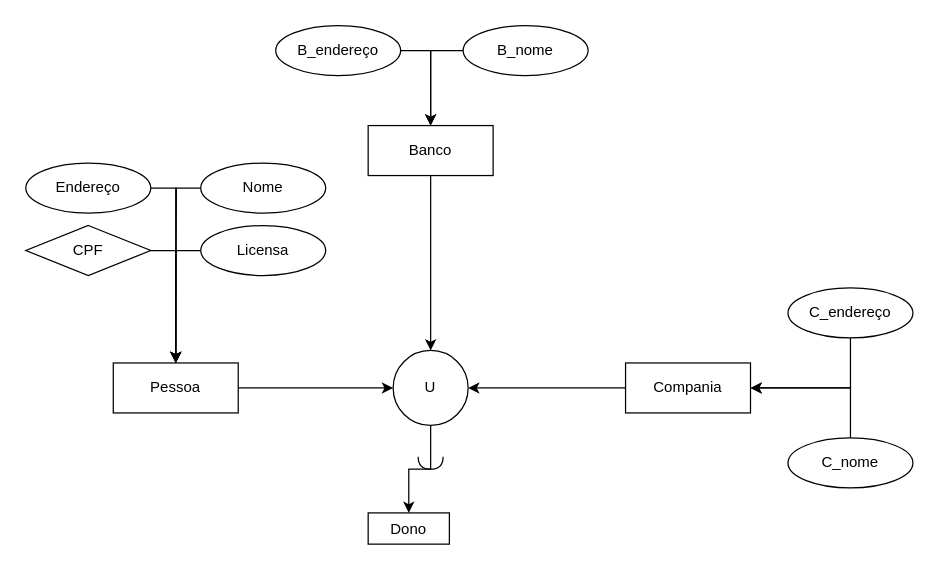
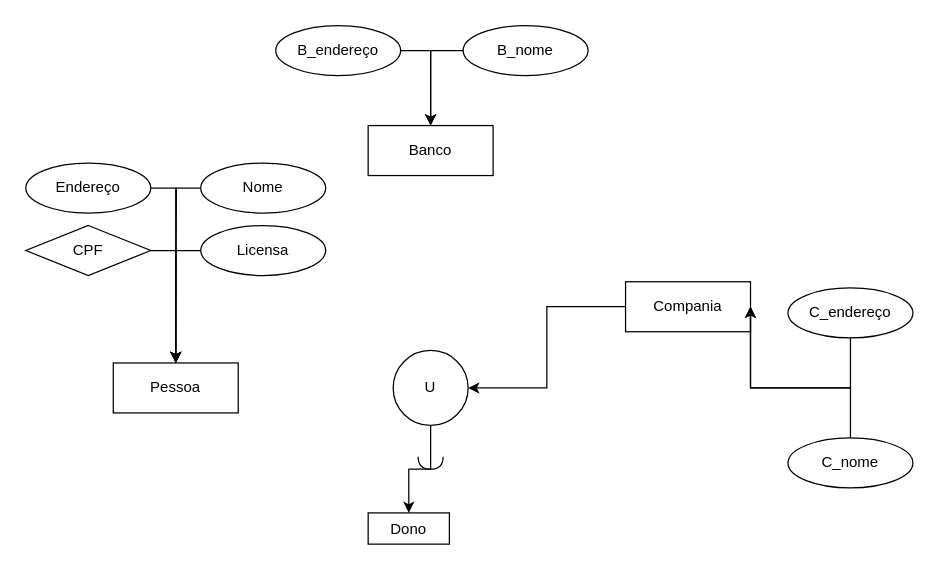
  <mxCell id="0" />
  <mxCell id="1" parent="0" />
- <mxCell id="2" style="edgeStyle=orthogonalEdgeStyle;rounded=0;orthogonalLoop=1;jettySize=auto;html=1;exitX=1;exitY=0.5;exitDx=0;exitDy=0;" edge="1" parent="1" source="3" target="9"><mxGeometry relative="1" as="geometry" /></mxCell>
  <mxCell id="3" value="Pessoa" style="whiteSpace=wrap;html=1;align=center;" vertex="1" parent="1"><mxGeometry x="90" y="290" width="100" height="40" as="geometry" /></mxCell>
  <mxCell id="4" style="edgeStyle=orthogonalEdgeStyle;rounded=0;orthogonalLoop=1;jettySize=auto;html=1;exitX=0;exitY=0.5;exitDx=0;exitDy=0;entryX=1;entryY=0.5;entryDx=0;entryDy=0;" edge="1" parent="1" source="5" target="9"><mxGeometry relative="1" as="geometry" /></mxCell>
- <mxCell id="5" value="Compania" style="whiteSpace=wrap;html=1;align=center;" vertex="1" parent="1"><mxGeometry x="500" y="290" width="100" height="40" as="geometry" /></mxCell>
- <mxCell id="6" style="edgeStyle=orthogonalEdgeStyle;rounded=0;orthogonalLoop=1;jettySize=auto;html=1;exitX=0.5;exitY=1;exitDx=0;exitDy=0;entryX=0.5;entryY=0;entryDx=0;entryDy=0;" edge="1" parent="1" source="7" target="9"><mxGeometry relative="1" as="geometry" /></mxCell>
+ <mxCell id="5" value="Compania" style="whiteSpace=wrap;html=1;align=center;" vertex="1" parent="1"><mxGeometry x="500" y="225" width="100" height="40" as="geometry" /></mxCell>
  <mxCell id="7" value="Banco" style="whiteSpace=wrap;html=1;align=center;" vertex="1" parent="1"><mxGeometry x="294" y="100" width="100" height="40" as="geometry" /></mxCell>
  <mxCell id="8" style="edgeStyle=orthogonalEdgeStyle;rounded=0;orthogonalLoop=1;jettySize=auto;html=1;entryX=0.5;entryY=0;entryDx=0;entryDy=0;" edge="1" parent="1" source="9" target="10"><mxGeometry relative="1" as="geometry" /></mxCell>
  <mxCell id="9" value="U" style="ellipse;whiteSpace=wrap;html=1;aspect=fixed;" vertex="1" parent="1"><mxGeometry x="314" y="280" width="60" height="60" as="geometry" /></mxCell>
  <mxCell id="10" value="Dono" style="whiteSpace=wrap;html=1;align=center;" vertex="1" parent="1"><mxGeometry x="294" y="410" width="65" height="25" as="geometry" /></mxCell>
  <mxCell id="11" style="edgeStyle=orthogonalEdgeStyle;rounded=0;orthogonalLoop=1;jettySize=auto;html=1;exitX=0.5;exitY=1;exitDx=0;exitDy=0;" edge="1" parent="1" source="12" target="3"><mxGeometry relative="1" as="geometry"><Array as="points"><mxPoint x="210" y="200" /><mxPoint x="140" y="200" /></Array></mxGeometry></mxCell>
  <mxCell id="12" value="Licensa" style="ellipse;whiteSpace=wrap;html=1;align=center;" vertex="1" parent="1"><mxGeometry x="160" y="180" width="100" height="40" as="geometry" /></mxCell>
  <mxCell id="13" style="edgeStyle=orthogonalEdgeStyle;rounded=0;orthogonalLoop=1;jettySize=auto;html=1;" edge="1" parent="1" source="14" target="3"><mxGeometry relative="1" as="geometry"><Array as="points"><mxPoint x="140" y="200" /></Array></mxGeometry></mxCell>
  <mxCell id="14" value="CPF" style="rhombus;whiteSpace=wrap;html=1;align=center;" vertex="1" parent="1"><mxGeometry x="20" y="180" width="100" height="40" as="geometry" /></mxCell>
  <mxCell id="15" style="edgeStyle=orthogonalEdgeStyle;rounded=0;orthogonalLoop=1;jettySize=auto;html=1;entryX=0.5;entryY=0;entryDx=0;entryDy=0;" edge="1" parent="1" source="16" target="3"><mxGeometry relative="1" as="geometry"><Array as="points"><mxPoint x="140" y="150" /></Array></mxGeometry></mxCell>
  <mxCell id="16" value="Nome" style="ellipse;whiteSpace=wrap;html=1;align=center;" vertex="1" parent="1"><mxGeometry x="160" y="130" width="100" height="40" as="geometry" /></mxCell>
  <mxCell id="17" style="edgeStyle=orthogonalEdgeStyle;rounded=0;orthogonalLoop=1;jettySize=auto;html=1;exitX=1;exitY=0.5;exitDx=0;exitDy=0;" edge="1" parent="1" source="18"><mxGeometry relative="1" as="geometry"><mxPoint x="140" y="290" as="targetPoint" /></mxGeometry></mxCell>
  <mxCell id="18" value="Endereço" style="ellipse;whiteSpace=wrap;html=1;align=center;" vertex="1" parent="1"><mxGeometry x="20" y="130" width="100" height="40" as="geometry" /></mxCell>
  <mxCell id="19" style="edgeStyle=orthogonalEdgeStyle;rounded=0;orthogonalLoop=1;jettySize=auto;html=1;entryX=0.5;entryY=0;entryDx=0;entryDy=0;" edge="1" parent="1" source="20" target="7"><mxGeometry relative="1" as="geometry"><Array as="points"><mxPoint x="344" y="40" /></Array></mxGeometry></mxCell>
  <mxCell id="20" value="B_nome" style="ellipse;whiteSpace=wrap;html=1;align=center;" vertex="1" parent="1"><mxGeometry x="370" y="20" width="100" height="40" as="geometry" /></mxCell>
  <mxCell id="21" style="edgeStyle=orthogonalEdgeStyle;rounded=0;orthogonalLoop=1;jettySize=auto;html=1;exitX=1;exitY=0.5;exitDx=0;exitDy=0;entryX=0.5;entryY=0;entryDx=0;entryDy=0;" edge="1" parent="1" source="22" target="7"><mxGeometry relative="1" as="geometry" /></mxCell>
  <mxCell id="22" value="B_endereço" style="ellipse;whiteSpace=wrap;html=1;align=center;" vertex="1" parent="1"><mxGeometry x="220" y="20" width="100" height="40" as="geometry" /></mxCell>
  <mxCell id="23" style="edgeStyle=orthogonalEdgeStyle;rounded=0;orthogonalLoop=1;jettySize=auto;html=1;entryX=1;entryY=0.5;entryDx=0;entryDy=0;" edge="1" parent="1" source="24" target="5"><mxGeometry relative="1" as="geometry"><Array as="points"><mxPoint x="680" y="310" /></Array></mxGeometry></mxCell>
  <mxCell id="24" value="C_nome" style="ellipse;whiteSpace=wrap;html=1;align=center;" vertex="1" parent="1"><mxGeometry x="630" y="350" width="100" height="40" as="geometry" /></mxCell>
  <mxCell id="25" style="edgeStyle=orthogonalEdgeStyle;rounded=0;orthogonalLoop=1;jettySize=auto;html=1;entryX=1;entryY=0.5;entryDx=0;entryDy=0;" edge="1" parent="1" source="26" target="5"><mxGeometry relative="1" as="geometry"><Array as="points"><mxPoint x="680" y="310" /></Array></mxGeometry></mxCell>
  <mxCell id="26" value="C_endereço" style="ellipse;whiteSpace=wrap;html=1;align=center;" vertex="1" parent="1"><mxGeometry x="630" y="230" width="100" height="40" as="geometry" /></mxCell>
  <mxCell id="27" value="" style="shape=requiredInterface;html=1;verticalLabelPosition=bottom;sketch=0;rotation=90;" vertex="1" parent="1"><mxGeometry x="339" y="360" width="10" height="20" as="geometry" /></mxCell>
